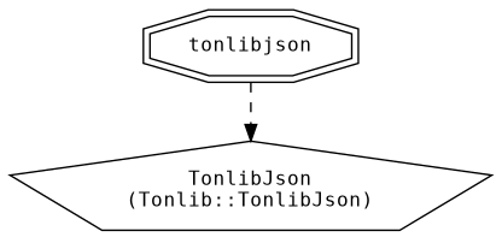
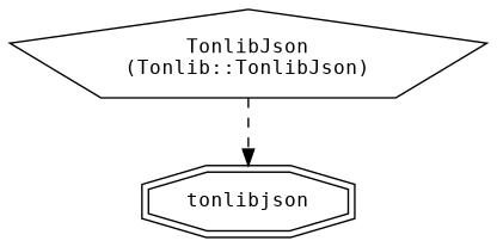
  digraph {
    fontname="DejaVu Sans Mono"
    node [fontsize=12 fontname="DejaVu Sans Mono"]
    n1 [label=tonlibjson shape=doubleoctagon]
    n2 [label="TonlibJson\n(Tonlib::TonlibJson)" shape=pentagon]
-   n1 -> n2 [style=dashed arrowhead=normal fontname="DejaVu Sans Mono"]
+   n2 -> n1 [style=dashed arrowhead=normal fontname="DejaVu Sans Mono"]
  }
